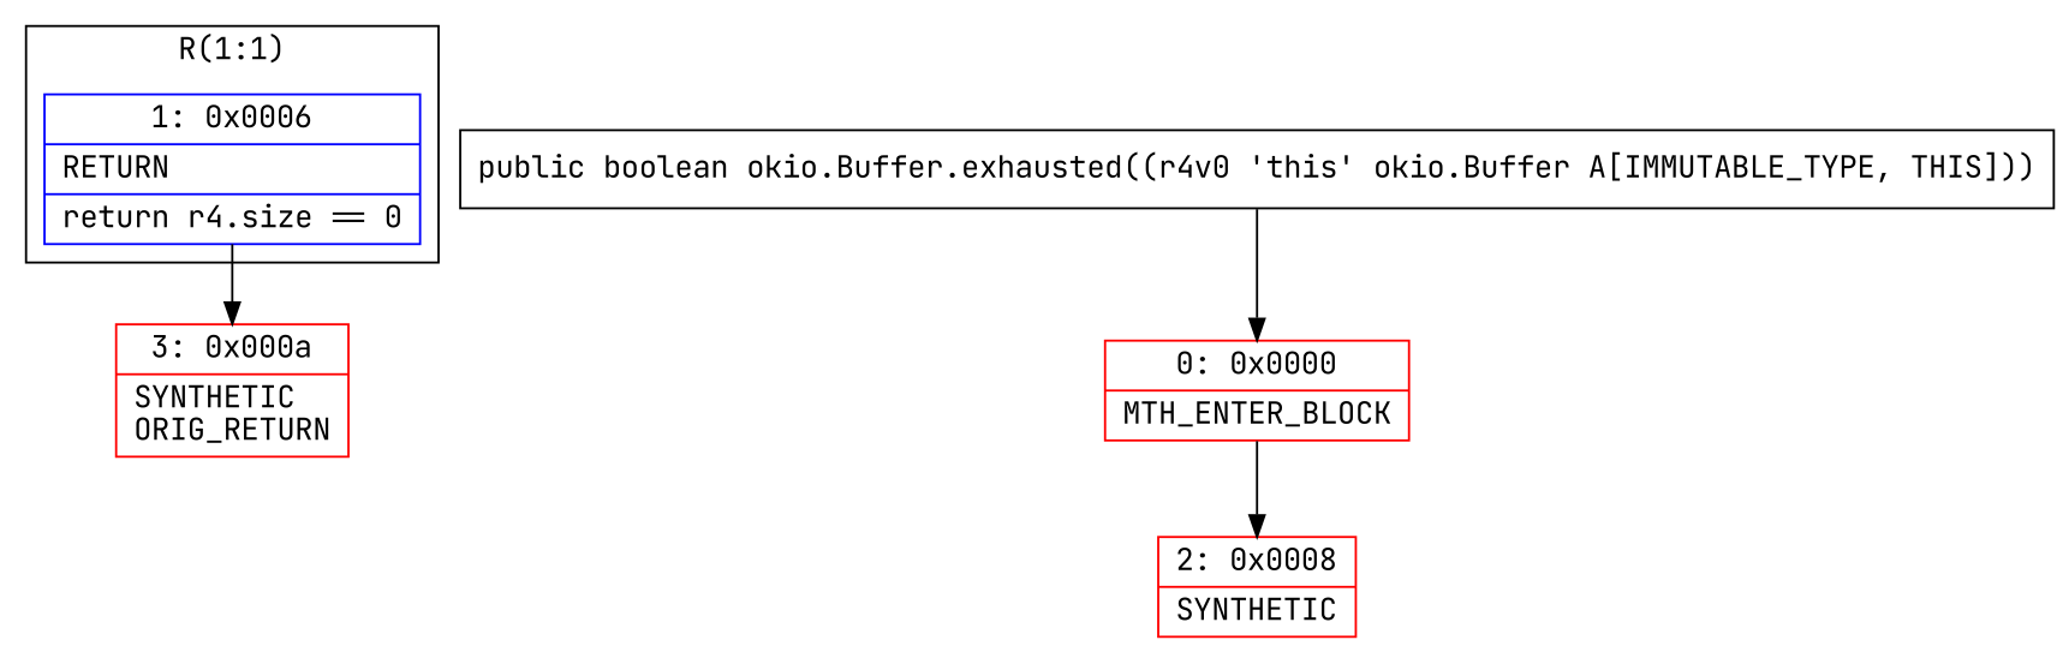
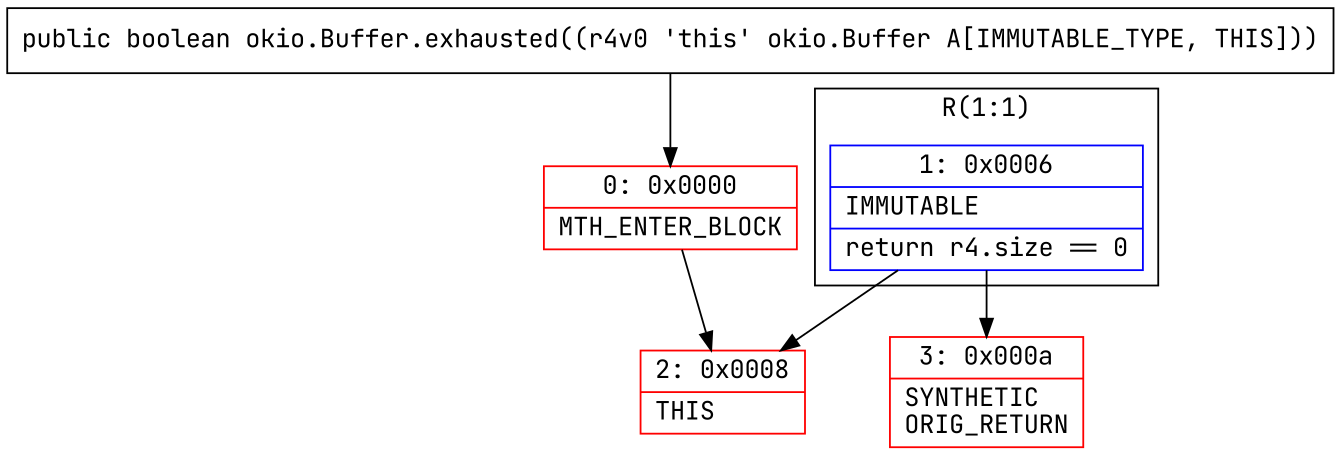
  digraph {
    fontname="JetBrains Mono"
    node [color=red fontname="JetBrains Mono" shape=record]
    edge [fontname="JetBrains Mono"]
-   n1 [color=blue label="{1\:\ 0x0006|RETURN\l|return r4.size == 0\l}"]
-   n2 [label="{2\:\ 0x0008|SYNTHETIC\l}"]
+   n1 [color=blue label="{1\:\ 0x0006|IMMUTABLE\l|return r4.size == 0\l}"]
+   n2 [label="{2\:\ 0x0008|THIS\l}"]
    n3 [label="{3\:\ 0x000a|SYNTHETIC\lORIG_RETURN\l}"]
    n4 [label="{0\:\ 0x0000|MTH_ENTER_BLOCK\l}"]
    n5 [label="{public boolean okio.Buffer.exhausted((r4v0 'this' okio.Buffer A[IMMUTABLE_TYPE, THIS])) }" color=""]
    subgraph cluster_1 {
      label="R(1:1)"
      n1
    }
+   n1 -> n2
    n1 -> n3
    n4 -> n2
    n5 -> n4
  }
